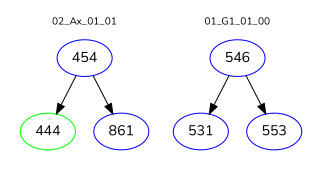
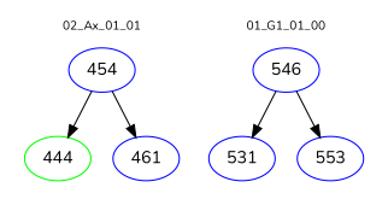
  digraph {
    fontname=Nunito
    node [color=blue fontname=Nunito]
    edge [color=black fontname=Nunito]
    n1 [label=454]
    n2 [color=green label=444]
-   n3 [label=861]
+   n3 [label=461]
    n4 [label=546]
    n5 [label=531]
    n6 [label=553]
    subgraph cluster_1 {
      color=white
      fontsize=10
      label="02_Ax_01_01"
      n1
      n2
      n3
    }
    subgraph cluster_2 {
      color=white
      fontsize=10
      label="01_G1_01_00"
      n4
      n5
      n6
    }
    n1 -> n2
    n1 -> n3
    n4 -> n5
    n4 -> n6
  }
